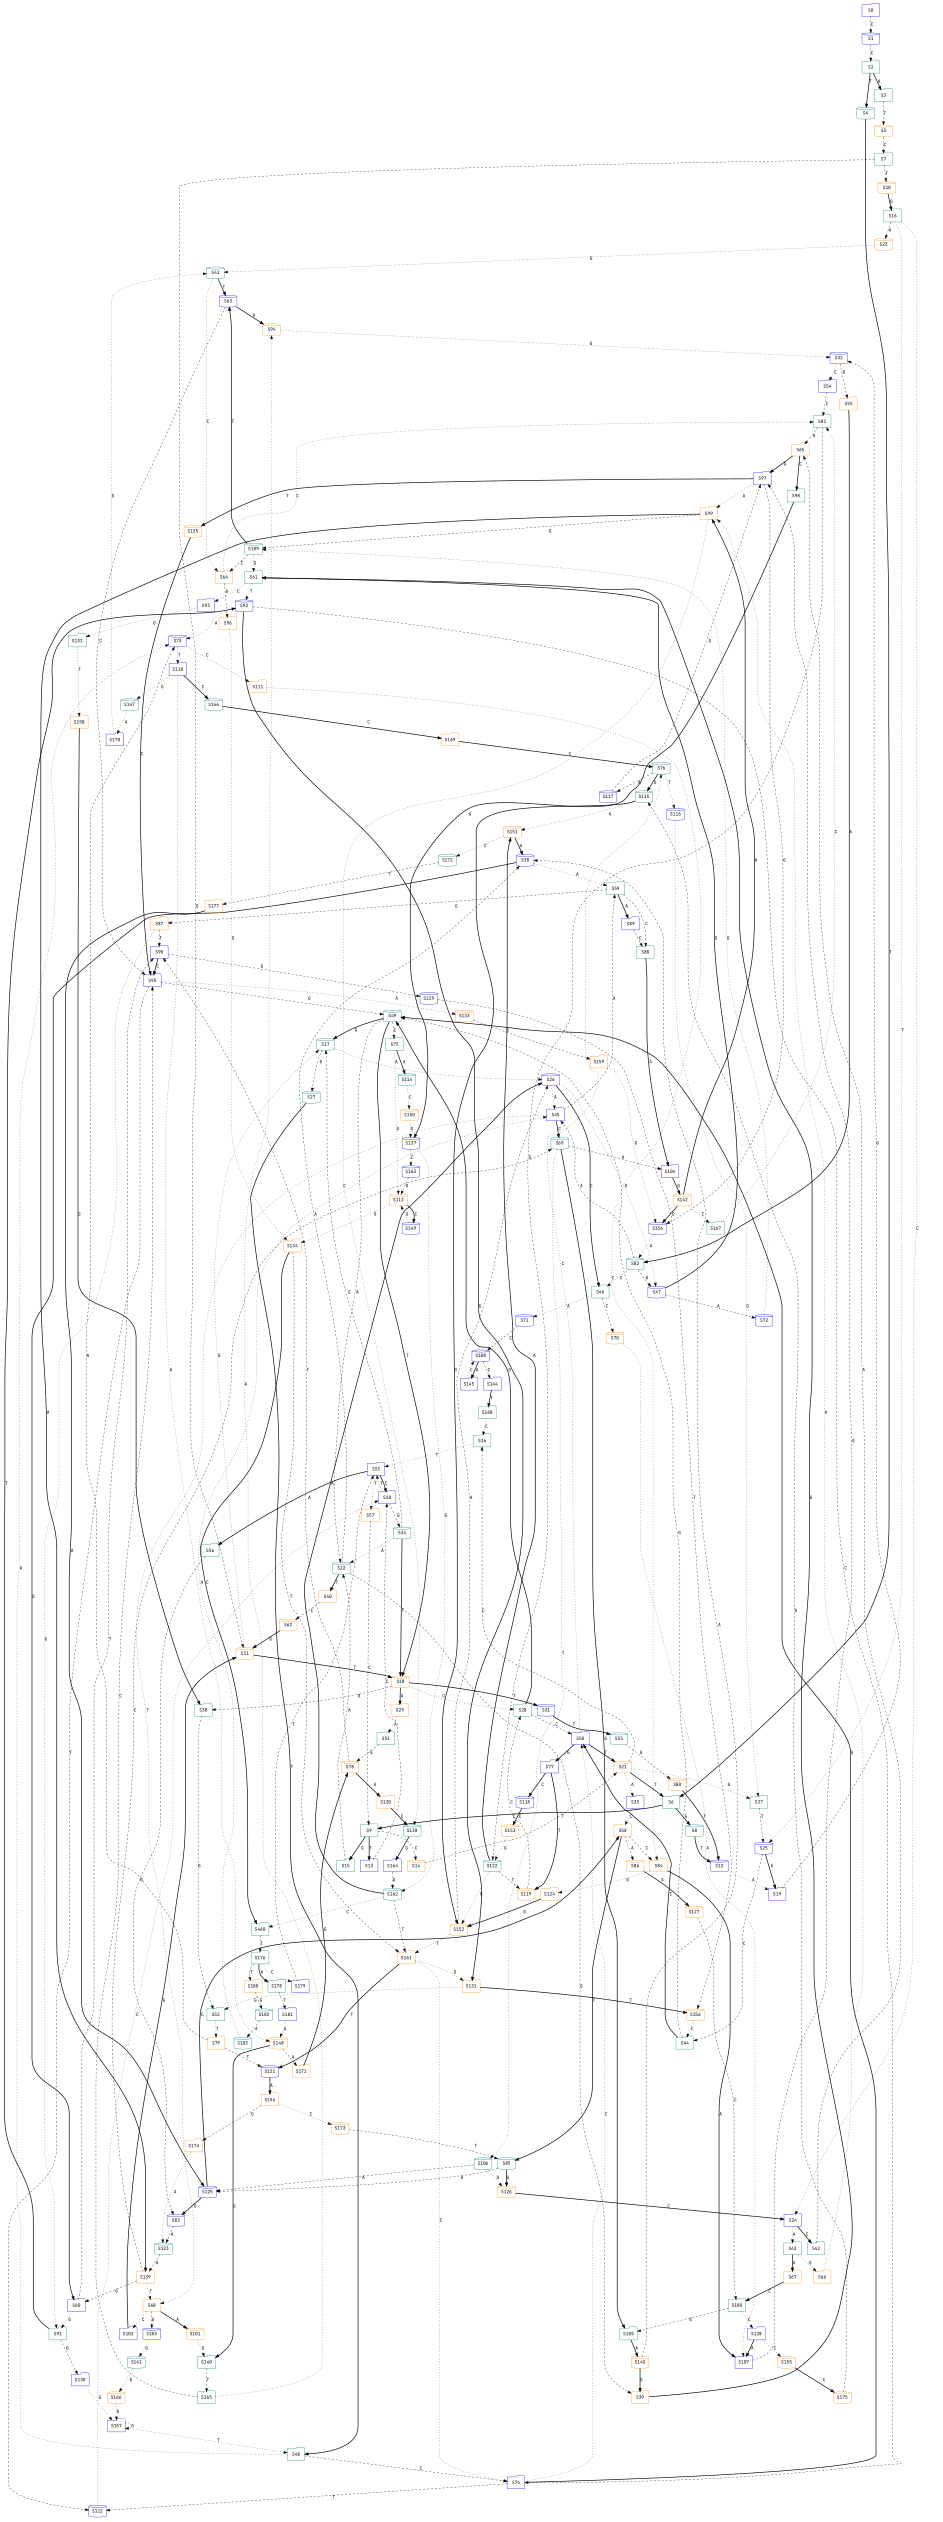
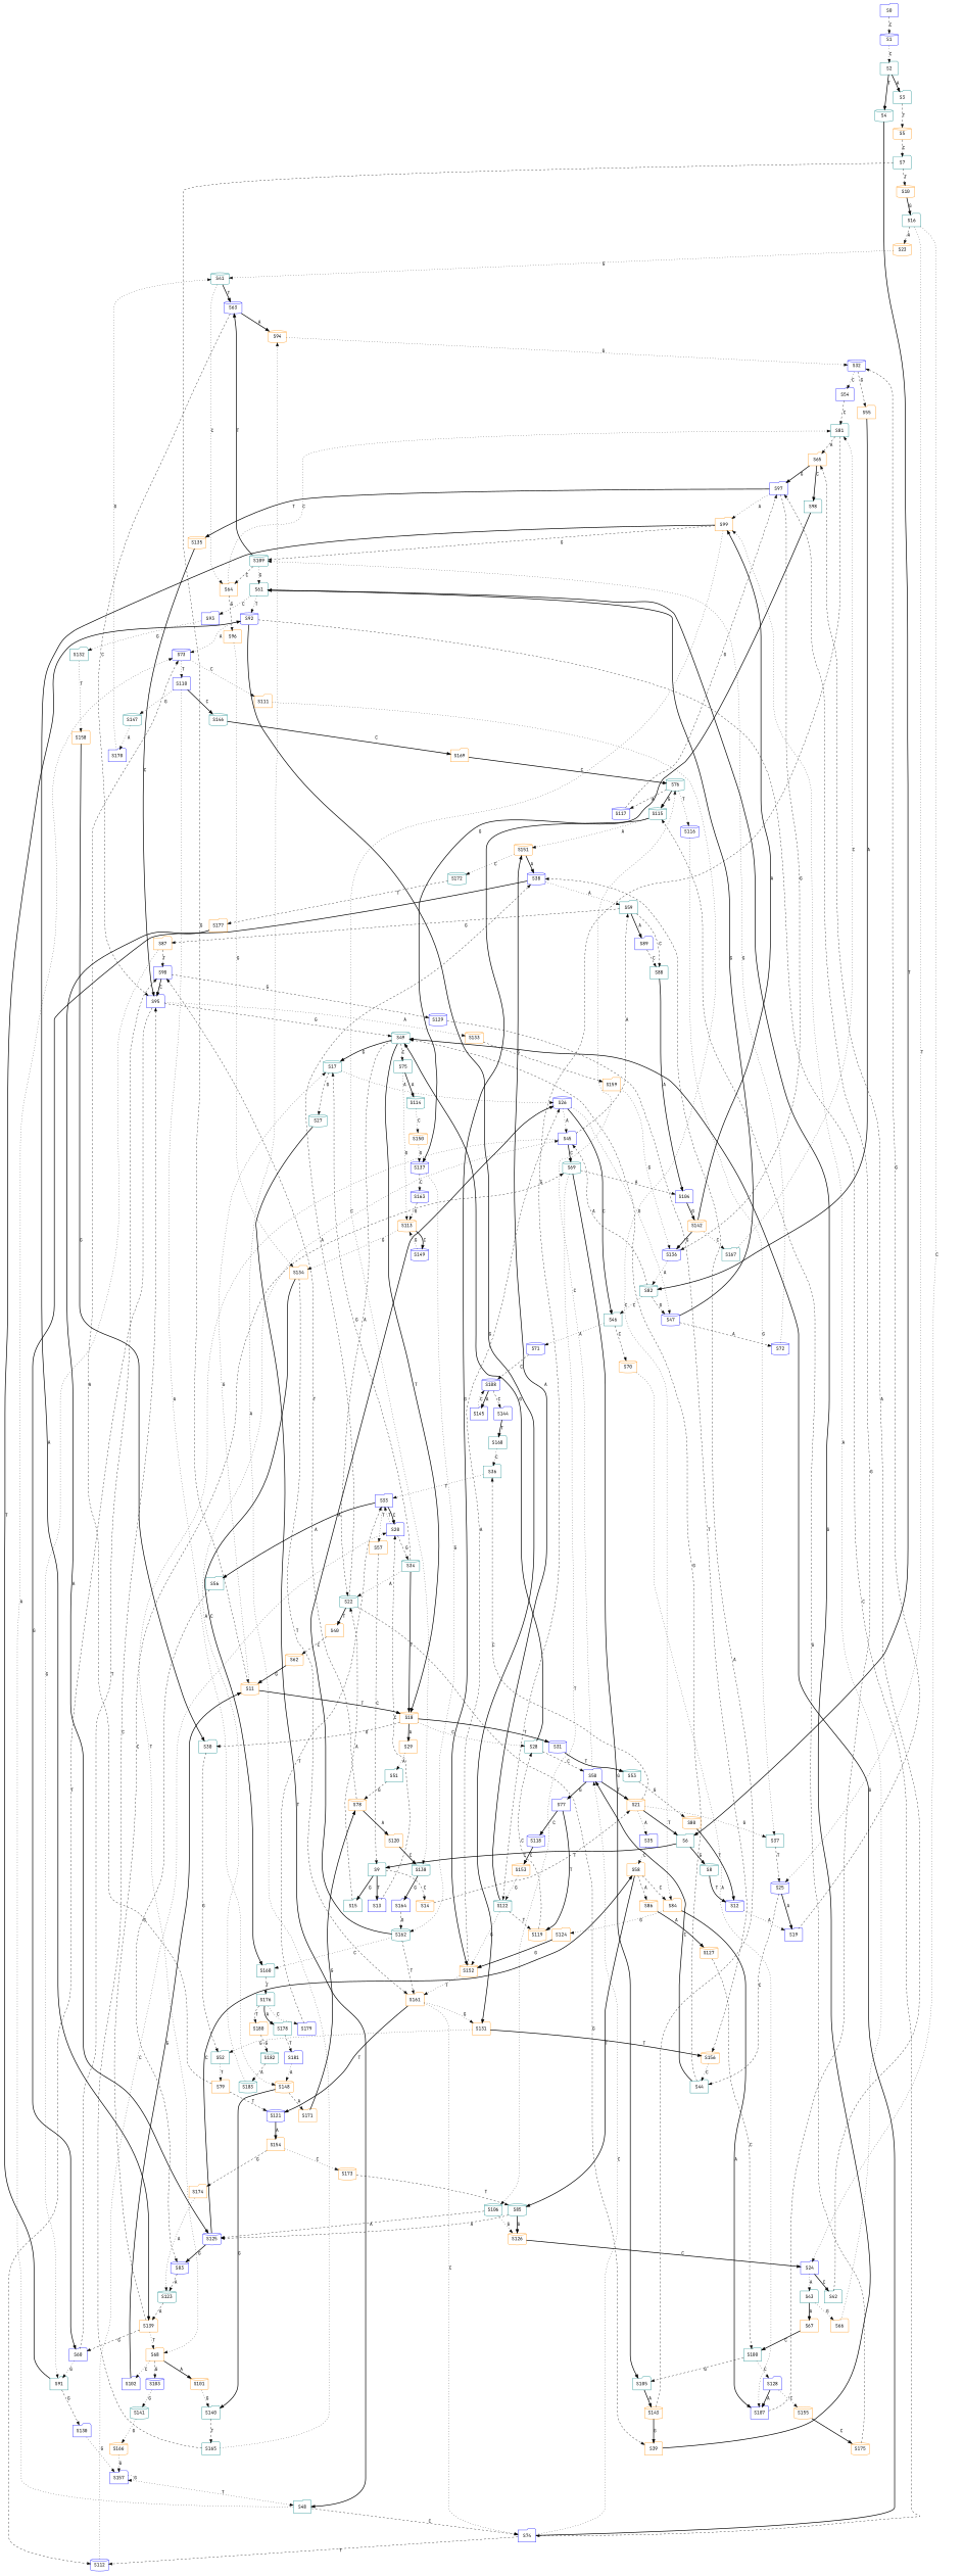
  strict digraph {
    fontname="JetBrains Mono"
    node [color=teal fontname="JetBrains Mono" shape=folder]
    edge [fontname="JetBrains Mono" style=dashed]
    S0 [color=blue]
    S1 [color=blue shape=cylinder]
    S2
    S3
    S4 [shape=cylinder]
    S5 [color=darkorange shape=cylinder]
    S6
    S7
    S8 [shape=cylinder]
    S9
    S10 [color=darkorange shape=cylinder]
    S11 [color=darkorange shape=cylinder]
    S12 [color=blue shape=cylinder]
    S13 [color=blue]
    S14 [color=darkorange shape=cylinder]
    S15
    S16
    S17 [shape=cylinder]
    S18 [color=darkorange shape=cylinder]
    S19 [color=blue]
    S20 [color=blue]
    S21 [color=darkorange shape=cylinder]
    S22 [shape=cylinder]
    S23 [color=darkorange shape=cylinder]
    S24 [color=blue]
    S25 [color=blue shape=cylinder]
    S26 [color=blue shape=cylinder]
    S27 [shape=cylinder]
    S28
    S29 [color=darkorange]
    S30
    S31 [color=blue shape=cylinder]
    S32 [color=blue shape=cylinder]
    S33 [color=blue]
    S34 [shape=cylinder]
    S35 [color=blue]
    S36
    S37
    S38 [color=blue shape=cylinder]
    S39 [color=darkorange]
    S40 [color=darkorange]
    S41 [shape=cylinder]
    S42
    S43
    S44
    S45 [color=blue]
    S46
    S47 [color=blue shape=cylinder]
    S48
    S49 [shape=cylinder]
    S50 [color=blue]
    S51
    S52
    S53 [shape=cylinder]
    S54 [color=blue]
    S55 [color=darkorange]
    S56
    S57 [color=darkorange]
    S58 [color=darkorange]
    S59
    S60 [color=blue]
    S61
    S62 [color=darkorange shape=cylinder]
    S63 [color=blue shape=cylinder]
    S64 [color=darkorange]
    S65 [color=darkorange]
    S66 [color=darkorange]
    S67 [color=darkorange]
    S68 [color=darkorange]
    S69 [shape=cylinder]
    S70 [color=darkorange shape=cylinder]
    S71 [color=blue shape=cylinder]
    S72 [color=blue shape=cylinder]
    S73 [color=blue shape=cylinder]
    S74 [color=blue]
    S75
    S76 [shape=cylinder]
    S77 [color=blue]
    S78 [color=darkorange shape=cylinder]
    S79 [color=darkorange]
    S80 [color=darkorange shape=cylinder]
    S81
    S82 [shape=cylinder]
    S83 [color=blue shape=cylinder]
    S84 [color=darkorange]
    S85 [shape=cylinder]
    S86 [color=darkorange shape=cylinder]
    S87 [color=darkorange]
    S88
    S89 [color=blue]
    S90 [color=blue]
    S91
    S92 [color=blue shape=cylinder]
    S93 [color=blue]
    S94 [color=darkorange shape=cylinder]
    S95 [color=blue]
    S96 [color=darkorange]
    S97 [color=blue]
    S98
    S99 [color=darkorange]
    S100
    S101 [color=darkorange shape=cylinder]
    S102 [color=blue]
    S103 [color=blue shape=cylinder]
    S104 [color=blue]
    S105
    S106 [shape=cylinder]
    S107 [color=blue]
    S108 [color=blue shape=cylinder]
    S109 [shape=cylinder]
    S110 [color=blue]
    S111 [color=darkorange]
    S112 [color=blue shape=cylinder]
    S113 [color=darkorange shape=cylinder]
    S114 [shape=cylinder]
    S115 [shape=cylinder]
    S116 [color=blue shape=cylinder]
    S117 [color=blue shape=cylinder]
    S118 [color=blue shape=cylinder]
    S119 [color=darkorange shape=cylinder]
    S120 [color=darkorange]
    S121 [color=blue shape=cylinder]
    S122 [shape=cylinder]
    S123 [shape=cylinder]
    S124 [color=darkorange]
    S125 [color=blue shape=cylinder]
    S126 [color=darkorange shape=cylinder]
    S127 [color=darkorange shape=cylinder]
    S129 [color=blue shape=cylinder]
    S130 [color=blue]
    S131 [color=darkorange]
    S132
    S133 [color=darkorange shape=cylinder]
    S134 [color=darkorange]
    S135 [color=darkorange shape=cylinder]
    S136 [color=blue shape=cylinder]
    S137 [color=blue shape=cylinder]
    S138 [shape=cylinder]
    S139 [color=darkorange]
    S128 [color=blue]
    S140
    S141 [shape=cylinder]
    S142 [color=darkorange shape=cylinder]
    S143 [color=darkorange shape=cylinder]
    S144 [color=blue]
    S145 [color=blue]
    S146 [shape=cylinder]
    S147 [shape=cylinder]
    S148 [color=darkorange shape=cylinder]
    S149 [color=blue shape=cylinder]
    S150 [color=darkorange shape=cylinder]
    S151 [color=darkorange shape=cylinder]
    S152 [color=darkorange shape=cylinder]
    S153 [color=darkorange shape=cylinder]
    S154 [color=darkorange]
    S155 [color=darkorange shape=cylinder]
    S156 [color=darkorange shape=cylinder]
    S157 [color=blue]
    S158 [color=darkorange]
    S159 [color=darkorange]
-   S160 [label=S460]
+   S160
    S161 [color=darkorange]
    S162 [shape=cylinder]
    S163 [color=blue shape=cylinder]
    S164 [color=blue]
    S165
    S166 [color=darkorange shape=cylinder]
    S167
    S168
    S169 [color=darkorange]
    S170 [color=blue]
    S171 [color=darkorange]
    S172 [shape=cylinder]
    S173 [color=darkorange shape=cylinder]
    S174 [color=darkorange]
    S175 [color=darkorange shape=cylinder]
    S176
    S177 [color=darkorange]
    S178
    S179 [color=blue]
    S180 [color=darkorange]
    S181 [color=blue]
    S182 [shape=cylinder]
    S183 [shape=cylinder]
    S0 -> S1 [label=C]
-   S1 -> S2 [label=C]
+   S1 -> S2 [label=C style=dotted]
    S2 -> S3 [label=A style=bold]
    S2 -> S4 [label=T style=bold]
    S3 -> S5 [label=T]
    S4 -> S6 [label=T style=bold]
    S5 -> S7 [label=C]
    S6 -> S8 [label=G style=bold]
    S6 -> S9 [label=C style=bold]
    S7 -> S10 [label=T]
    S7 -> S11 [label=G]
    S8 -> S12 [label=T style=bold]
    S9 -> S13 [label=T style=bold]
    S9 -> S14 [label=C]
    S9 -> S15 [label=G style=bold]
    S10 -> S16 [label=G style=bold]
    S11 -> S17 [label=G style=dotted]
    S11 -> S18 [label=T style=bold]
    S12 -> S19 [label=A style=dotted]
    S13 -> S20 [label=C]
    S14 -> S21 [label=T]
    S15 -> S22 [label=A]
    S16 -> S23 [label=A]
    S16 -> S24 [label=C style=dotted]
    S16 -> S25 [label=T style=dotted]
    S17 -> S26 [label=A style=dotted]
    S17 -> S27 [label=G]
    S18 -> S28 [label=C style=dotted]
    S18 -> S29 [label=A style=bold]
    S18 -> S30 [label=G]
    S18 -> S31 [label=T style=bold]
    S19 -> S32 [label=G]
    S20 -> S33 [label=T style=dotted]
    S20 -> S34 [label=G]
    S21 -> S6 [label=T style=bold]
    S21 -> S35 [label=A style=dotted]
    S21 -> S36 [label=C]
    S21 -> S37 [label=G style=dotted]
    S22 -> S38 [label=A]
    S22 -> S39 [label=G]
    S22 -> S40 [label=T style=bold]
    S23 -> S41 [label=G style=dotted]
    S24 -> S42 [label=C style=bold]
    S24 -> S43 [label=A style=dotted]
    S25 -> S19 [label=A style=bold]
    S25 -> S44 [label=C]
    S26 -> S45 [label=A style=dotted]
    S26 -> S46 [label=C style=bold]
    S26 -> S47 [label=G style=dotted]
    S27 -> S48 [label=T style=bold]
    S28 -> S49 [label=G style=bold]
    S28 -> S50 [label=C]
    S29 -> S51 [label=A style=dotted]
    S30 -> S52 [label=G]
    S31 -> S53 [label=T style=bold]
    S32 -> S54 [label=C style=dotted]
    S32 -> S55 [label=G]
    S33 -> S20 [label=C style=bold]
    S33 -> S56 [label=A style=bold]
    S33 -> S57 [label=T style=dotted]
    S34 -> S17 [label=G]
    S34 -> S18 [label=T style=bold]
    S34 -> S22 [label=A style=dotted]
    S35 -> S58 [label=C style=dotted]
    S36 -> S33 [label=T style=dotted]
    S37 -> S25 [label=T]
    S38 -> S59 [label=A style=dotted]
    S38 -> S60 [label=G style=bold]
    S39 -> S61 [label=G style=bold]
    S40 -> S62 [label=C]
    S41 -> S63 [label=T style=bold]
    S41 -> S64 [label=C style=dotted]
    S42 -> S65 [label=A]
    S43 -> S66 [label=G style=dotted]
    S43 -> S67 [label=A style=bold]
    S44 -> S49 [label=G]
    S44 -> S50 [label=C style=bold]
    S45 -> S59 [label=A]
    S45 -> S68 [label=T style=dotted]
    S45 -> S69 [label=C style=bold]
    S46 -> S70 [label=C]
    S46 -> S71 [label=A style=dotted]
    S47 -> S61 [label=G style=bold]
    S47 -> S72 [label=A]
    S48 -> S73 [label=A style=dotted]
    S48 -> S74 [label=C]
    S49 -> S17 [label=G style=bold]
    S49 -> S18 [label=T style=bold]
    S49 -> S22 [label=A]
    S49 -> S75 [label=C]
    S50 -> S21 [label=T style=bold]
    S50 -> S76 [label=C style=dotted]
    S50 -> S77 [label=G style=bold]
    S51 -> S78 [label=G]
    S52 -> S79 [label=T style=dotted]
    S53 -> S80 [label=G]
    S54 -> S81 [label=C]
    S55 -> S82 [label=A style=bold]
    S56 -> S83 [label=G]
    S57 -> S9 [label=C]
    S58 -> S84 [label=C]
    S58 -> S85 [label=T style=bold]
    S58 -> S86 [label=A]
    S59 -> S87 [label=G]
    S59 -> S88 [label=C]
    S59 -> S89 [label=A style=bold]
    S60 -> S90 [label=T]
    S60 -> S91 [label=G style=dotted]
    S61 -> S92 [label=T style=dotted]
    S61 -> S93 [label=C style=dotted]
    S62 -> S11 [label=G style=bold]
    S63 -> S94 [label=A style=bold]
    S63 -> S95 [label=C]
    S64 -> S81 [label=C style=dotted]
    S64 -> S96 [label=G]
    S65 -> S97 [label=G style=bold]
    S65 -> S98 [label=C style=bold]
    S66 -> S99 [label=A style=dotted]
    S67 -> S100 [label=C style=bold]
    S68 -> S101 [label=A style=bold]
    S68 -> S102 [label=C style=dotted]
    S68 -> S103 [label=G]
    S69 -> S104 [label=A]
    S69 -> S105 [label=G style=bold]
    S69 -> S106 [label=T style=dotted]
    S70 -> S107 [label=A style=dotted]
    S71 -> S108 [label=C]
    S72 -> S109 [label=G style=dotted]
    S73 -> S110 [label=T style=dotted]
    S73 -> S111 [label=C style=dotted]
    S74 -> S49 [label=G style=bold]
    S74 -> S50 [label=C style=dotted]
    S74 -> S112 [label=T]
    S75 -> S113 [label=G style=dotted]
    S75 -> S114 [label=A style=bold]
    S76 -> S115 [label=G style=bold]
    S76 -> S116 [label=T style=dotted]
    S76 -> S117 [label=A]
    S77 -> S118 [label=C style=bold]
    S77 -> S119 [label=T style=bold]
    S78 -> S90 [label=T]
    S78 -> S120 [label=A style=bold]
    S79 -> S73 [label=A]
    S79 -> S121 [label=T]
    S80 -> S12 [label=T style=bold]
    S81 -> S65 [label=A]
    S81 -> S122 [label=G]
    S82 -> S45 [label=A]
    S82 -> S46 [label=C style=dotted]
    S82 -> S47 [label=G]
    S83 -> S123 [label=A]
    S84 -> S107 [label=A style=bold]
    S84 -> S124 [label=G style=dotted]
    S85 -> S125 [label=A]
    S85 -> S126 [label=G style=bold]
    S86 -> S127 [label=A style=bold]
    S87 -> S90 [label=T]
    S87 -> S91 [label=G style=dotted]
    S88 -> S104 [label=A style=bold]
    S89 -> S88 [label=C]
    S90 -> S95 [label=C style=bold]
    S90 -> S129 [label=G]
    S91 -> S92 [label=T style=bold]
    S91 -> S130 [label=G]
    S92 -> S73 [label=A style=dotted]
    S92 -> S74 [label=C]
    S92 -> S131 [label=G style=bold]
    S93 -> S132 [label=G style=dotted]
    S94 -> S32 [label=G style=dotted]
    S95 -> S49 [label=G]
    S95 -> S112 [label=T]
    S95 -> S133 [label=A style=dotted]
    S96 -> S134 [label=G style=dotted]
    S97 -> S99 [label=A style=dotted]
    S97 -> S135 [label=T style=bold]
    S97 -> S136 [label=G]
    S98 -> S137 [label=G style=bold]
    S99 -> S109 [label=G]
    S99 -> S138 [label=C style=dotted]
    S99 -> S139 [label=A style=bold]
    S100 -> S105 [label=G]
    S100 -> S128 [label=C style=dotted]
    S101 -> S140 [label=G style=dotted]
    S102 -> S11 [label=G style=bold]
    S103 -> S141 [label=G style=dotted]
    S104 -> S142 [label=G style=bold]
    S105 -> S143 [label=A style=bold]
    S106 -> S125 [label=A]
    S106 -> S126 [label=G style=dotted]
    S107 -> S97 [label=G]
    S108 -> S144 [label=C]
    S108 -> S145 [label=A style=bold]
    S109 -> S61 [label=G style=dotted]
    S109 -> S63 [label=T style=bold]
    S109 -> S64 [label=C]
    S110 -> S146 [label=C style=bold]
    S110 -> S147 [label=G style=dotted]
    S110 -> S148 [label=A style=dotted]
    S111 -> S84 [label=C style=dotted]
    S112 -> S20 [label=C style=dotted]
    S113 -> S134 [label=G style=dotted]
    S113 -> S149 [label=C style=bold]
    S114 -> S150 [label=C style=dotted]
    S115 -> S151 [label=A style=dotted]
    S115 -> S152 [label=G style=bold]
    S116 -> S37 [label=G style=dotted]
    S117 -> S97 [label=G]
    S118 -> S153 [label=C style=bold]
    S119 -> S28 [label=C]
    S120 -> S138 [label=C style=bold]
    S121 -> S154 [label=A style=bold]
    S122 -> S119 [label=T]
    S122 -> S151 [label=A style=bold]
    S122 -> S152 [label=G style=dotted]
    S123 -> S139 [label=A]
    S124 -> S152 [label=G style=bold]
    S125 -> S58 [label=C style=bold]
    S125 -> S83 [label=G style=bold]
    S126 -> S24 [label=C style=bold]
    S127 -> S100 [label=C]
    S129 -> S156 [label=T]
    S130 -> S157 [label=G style=dotted]
    S131 -> S52 [label=G style=dotted]
    S131 -> S156 [label=T style=bold]
    S132 -> S158 [label=T style=dotted]
    S133 -> S159 [label=G]
    S134 -> S160 [label=C style=bold]
    S134 -> S161 [label=T]
    S135 -> S95 [label=C style=bold]
    S136 -> S82 [label=A style=dotted]
    S137 -> S162 [label=G style=dotted]
    S137 -> S163 [label=C]
    S138 -> S164 [label=G style=bold]
    S139 -> S60 [label=G]
    S139 -> S68 [label=T style=dotted]
    S139 -> S69 [label=C]
    S128 -> S107 [label=A style=bold]
    S128 -> S155 [label=C style=dotted]
    S140 -> S165 [label=T]
    S141 -> S166 [label=G style=dotted]
    S142 -> S99 [label=A style=bold]
    S142 -> S136 [label=G style=bold]
    S142 -> S167 [label=C style=dotted]
    S143 -> S38 [label=A]
    S143 -> S39 [label=G style=bold]
    S144 -> S168 [label=T style=bold]
    S145 -> S108 [label=C style=dotted]
    S146 -> S169 [label=C style=bold]
    S147 -> S170 [label=A style=dotted]
    S148 -> S140 [label=G style=bold]
    S148 -> S171 [label=A]
    S149 -> S113 [label=G style=dotted]
    S150 -> S137 [label=G style=dotted]
    S151 -> S38 [label=A style=bold]
    S151 -> S172 [label=C style=dotted]
    S152 -> S26 [label=A]
    S152 -> S161 [label=T style=dotted]
    S153 -> S122 [label=G style=dotted]
    S154 -> S173 [label=C style=dotted]
    S154 -> S174 [label=G]
    S155 -> S175 [label=C style=bold]
    S156 -> S44 [label=C style=dotted]
    S157 -> S48 [label=T style=dotted]
    S157 -> S157 [label=G style=dotted]
    S158 -> S30 [label=G style=bold]
    S159 -> S136 [label=G style=dotted]
    S160 -> S176 [label=T]
    S161 -> S74 [label=C style=dotted]
    S161 -> S121 [label=T style=bold]
    S161 -> S131 [label=G style=dotted]
    S162 -> S26 [label=A style=bold]
    S162 -> S160 [label=C style=dotted]
    S162 -> S161 [label=T]
    S163 -> S113 [label=G]
    S164 -> S162 [label=G]
    S165 -> S94 [label=A style=dotted]
    S165 -> S95 [label=C]
    S166 -> S157 [label=G style=dotted]
    S167 -> S81 [label=C style=dotted]
    S168 -> S36 [label=C style=dotted]
    S169 -> S76 [label=C style=bold]
    S170 -> S41 [label=G style=dotted]
    S171 -> S78 [label=G style=bold]
    S172 -> S177 [label=T]
    S173 -> S85 [label=T]
    S174 -> S123 [label=A style=dotted]
    S175 -> S115 [label=G]
    S176 -> S178 [label=A style=bold]
    S176 -> S179 [label=C style=dotted]
    S176 -> S180 [label=T]
    S177 -> S125 [label=A style=bold]
    S178 -> S181 [label=T]
    S179 -> S33 [label=T]
    S180 -> S182 [label=G]
    S181 -> S148 [label=A style=dotted]
    S182 -> S183 [label=A]
    S183 -> S45 [label=A style=dotted]
  }
